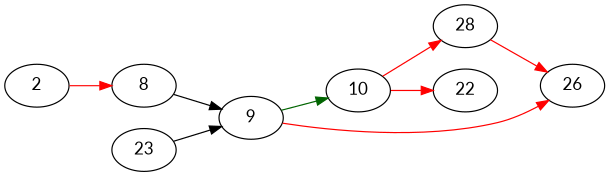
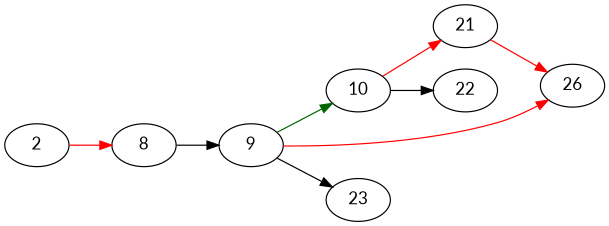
  strict digraph {
    fontname=Lato
    rankdir=LR
    node [fontname=Lato]
    edge [color=red fontname=Lato]
    2 [entry=true]
    8
    9
    10
    26
-   21 [label=28]
+   21
    22
    23
    2 -> 8 [cond=true]
    8 -> 9 [color=""]
    9 -> 10 [color=darkgreen cond=true]
    9 -> 26 [cond=false]
    10 -> 21 [cond=true]
-   10 -> 22 [cond=false]
+   10 -> 22 [color=black cond=false]
    21 -> 26
-   23 -> 9 [color=""]
+   9 -> 23 [color=""]
  }
